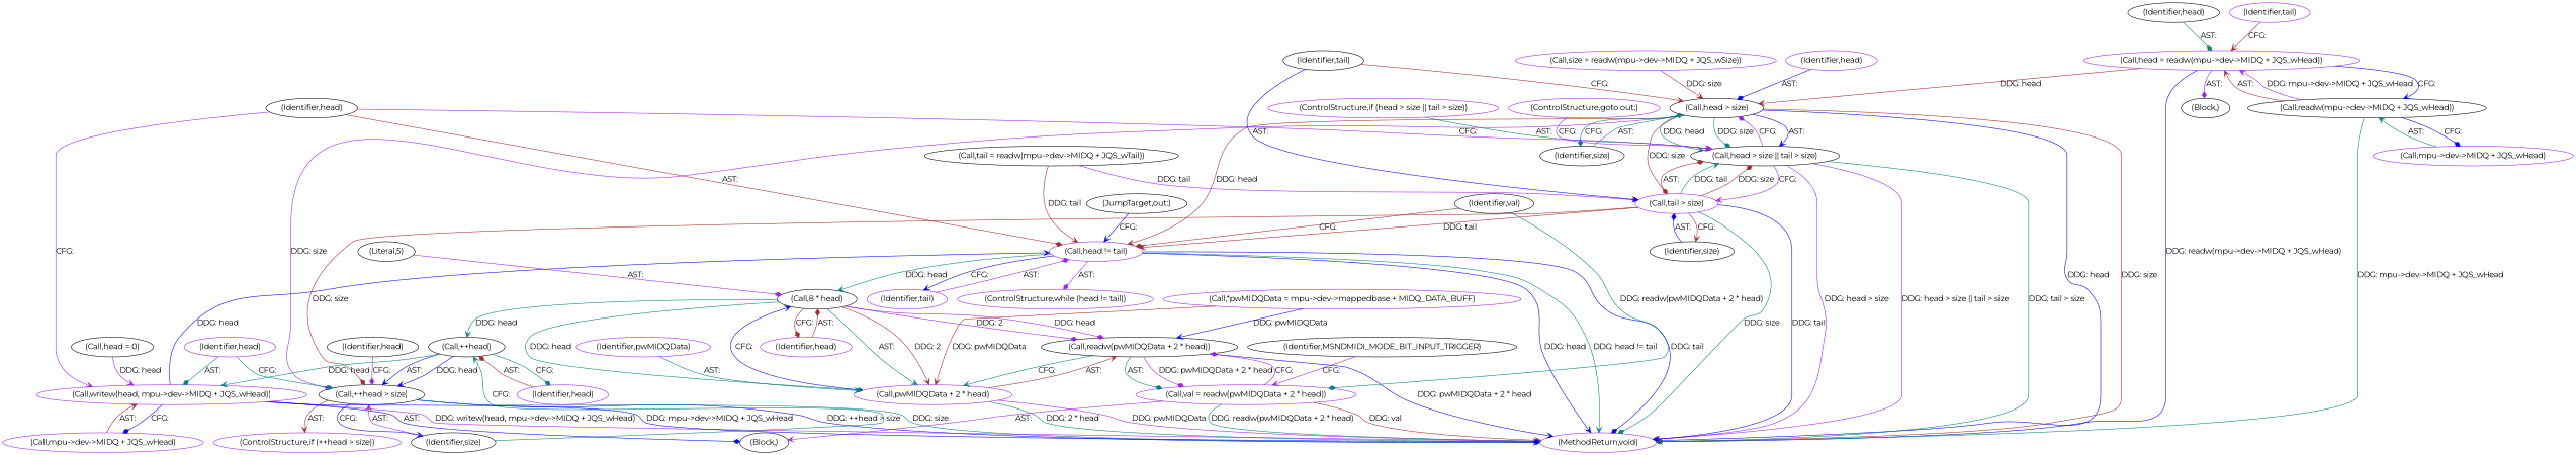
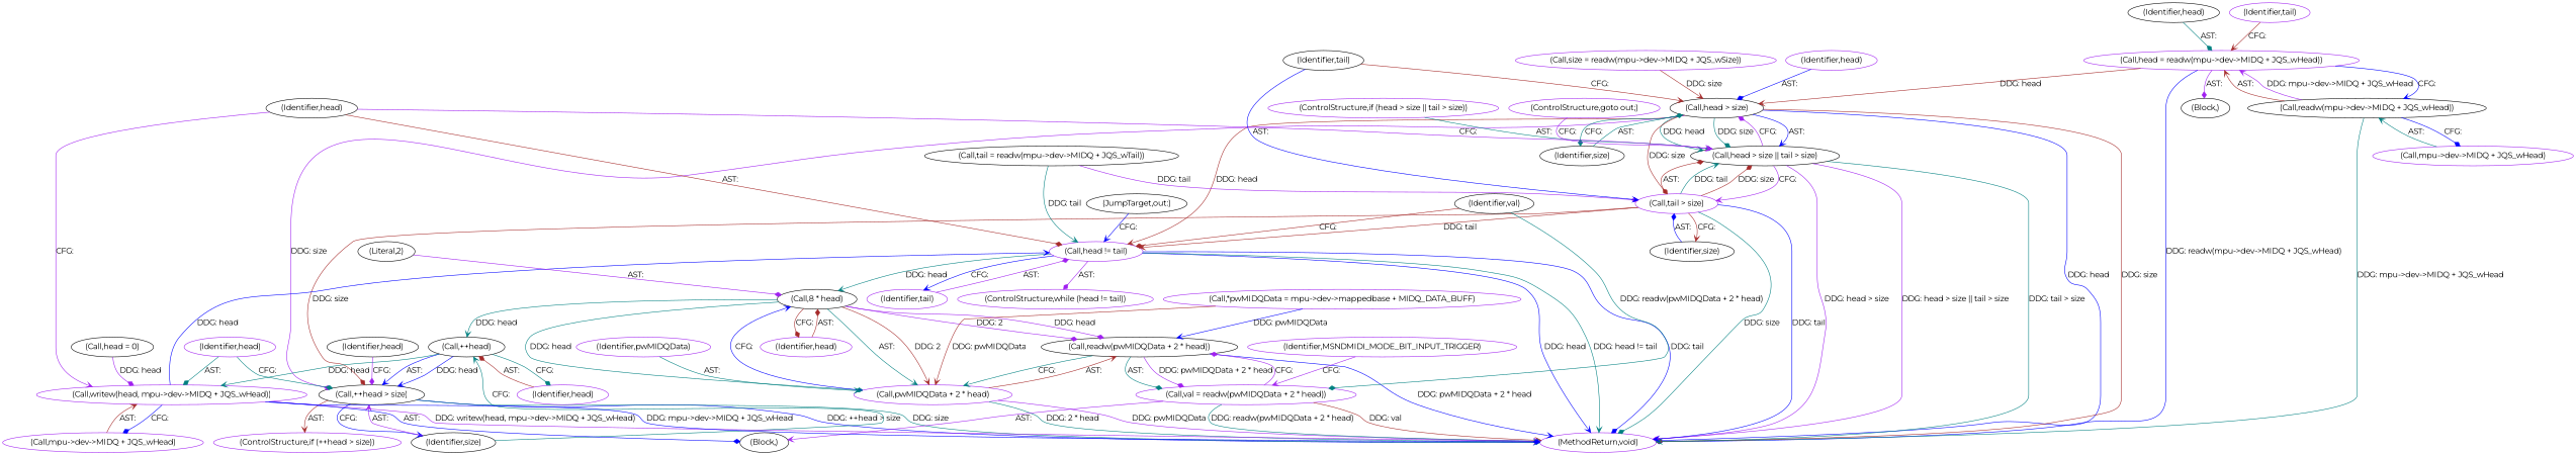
  digraph {
    fontname=Montserrat
    node [color=purple fontname=Montserrat]
    edge [arrowhead=vee color=teal fontname=Montserrat]
    n1 [label="(Call,head = readw(mpu->dev->MIDQ + JQS_wHead))"]
    n2 [color=black label="(Call,readw(mpu->dev->MIDQ + JQS_wHead))"]
    n3 [color=black label="(Call,head > size)"]
    n4 [label="(MethodReturn,void)"]
    n5 [color=black label="(Block,)"]
    n6 [label="(Call,mpu->dev->MIDQ + JQS_wHead)"]
    n7 [color=black label="(Call,head > size || tail > size)"]
    n8 [label="(Call,tail > size)"]
    n9 [label="(Call,head != tail)"]
    n10 [color=black label="(Call,++head > size)"]
    n11 [color=black label="(Identifier,size)"]
    n12 [color=black label="(Identifier,size)"]
    n13 [color=black label="(Call,8 * head)"]
    n14 [label="(Identifier,tail)"]
    n15 [label="(ControlStructure,while (head != tail))"]
    n16 [label="(ControlStructure,if (++head > size))"]
    n17 [color=black label="(Identifier,size)"]
    n18 [label="(ControlStructure,if (head > size || tail > size))"]
    n19 [color=black label="(Call,readw(pwMIDQData + 2 * head))"]
    n20 [label="(Call,pwMIDQData + 2 * head)"]
    n21 [color=black label="(Call,++head)"]
    n22 [label="(Identifier,head)"]
    n23 [label="(Call,val = readw(pwMIDQData + 2 * head))"]
    n24 [label="(Call,writew(head, mpu->dev->MIDQ + JQS_wHead))"]
    n25 [label="(Identifier,head)"]
    n26 [color=black label="(Block,)"]
    n27 [label="(Call,mpu->dev->MIDQ + JQS_wHead)"]
    n28 [label="(ControlStructure,goto out;)"]
    n29 [label="(Identifier,pwMIDQData)"]
    n30 [color=black label="(Identifier,head)"]
    n31 [label="(Identifier,head)"]
    n32 [label="(Call,size = readw(mpu->dev->MIDQ + JQS_wSize))"]
    n33 [color=black label="(Identifier,val)"]
    n34 [color=black label="(Identifier,head)"]
    n35 [label="(Identifier,head)"]
    n36 [label="(Call,*pwMIDQData = mpu->dev->mappedbase + MIDQ_DATA_BUFF)"]
-   n37 [color=black label="(Literal,5)"]
+   n37 [color=black label="(Literal,2)"]
    n38 [color=black label="(Call,head = 0)"]
    n39 [label="(Identifier,tail)"]
    n40 [color=black label="(Call,tail = readw(mpu->dev->MIDQ + JQS_wTail))"]
    n41 [color=black label="(Identifier,head)"]
-   n42 [color=black label="(Identifier,MSNDMIDI_MODE_BIT_INPUT_TRIGGER)"]
+   n42 [label="(Identifier,MSNDMIDI_MODE_BIT_INPUT_TRIGGER)"]
    n43 [color=black label="(JumpTarget,out:)"]
    n44 [color=black label="(Identifier,tail)"]
    n1 -> n2 [color=blue label="CFG: "]
    n1 -> n3 [color=brown label="DDG: head"]
    n1 -> n4 [arrowhead=diamond color=blue label="DDG: readw(mpu->dev->MIDQ + JQS_wHead)"]
    n1 -> n5 [arrowhead=diamond color=purple label="AST: "]
    n2 -> n1 [color=brown label="AST: "]
    n2 -> n1 [color=purple label="DDG: mpu->dev->MIDQ + JQS_wHead"]
    n2 -> n4 [arrowhead=diamond label="DDG: mpu->dev->MIDQ + JQS_wHead"]
    n2 -> n6 [arrowhead=diamond color=blue label="CFG: "]
    n3 -> n4 [arrowhead=diamond color=blue label="DDG: head"]
    n3 -> n4 [arrowhead=diamond color=brown label="DDG: size"]
    n3 -> n7 [color=blue label="AST: "]
    n3 -> n7 [label="DDG: head"]
    n3 -> n7 [arrowhead=diamond label="DDG: size"]
    n3 -> n8 [arrowhead=diamond color=brown label="DDG: size"]
    n3 -> n9 [color=brown label="DDG: head"]
    n3 -> n10 [arrowhead=diamond color=purple label="DDG: size"]
    n3 -> n11 [arrowhead=diamond label="CFG: "]
    n6 -> n2 [label="AST: "]
    n7 -> n3 [arrowhead=diamond color=purple label="CFG: "]
    n7 -> n4 [arrowhead=diamond color=purple label="DDG: head > size"]
    n7 -> n4 [color=purple label="DDG: head > size || tail > size"]
    n7 -> n4 [label="DDG: tail > size"]
    n7 -> n8 [color=purple label="CFG: "]
    n8 -> n4 [arrowhead=diamond label="DDG: size"]
    n8 -> n4 [color=blue label="DDG: tail"]
    n8 -> n7 [arrowhead=diamond color=brown label="AST: "]
    n8 -> n7 [label="DDG: tail"]
    n8 -> n7 [arrowhead=diamond color=brown label="DDG: size"]
    n8 -> n9 [color=brown label="DDG: tail"]
    n8 -> n10 [arrowhead=diamond color=brown label="DDG: size"]
    n8 -> n12 [color=brown label="CFG: "]
    n9 -> n4 [arrowhead=diamond color=blue label="DDG: tail"]
    n9 -> n4 [color=blue label="DDG: head"]
    n9 -> n4 [label="DDG: head != tail"]
    n9 -> n13 [label="DDG: head"]
    n9 -> n14 [color=blue label="CFG: "]
    n9 -> n15 [arrowhead=diamond color=purple label="AST: "]
    n10 -> n4 [color=blue label="DDG: ++head > size"]
    n10 -> n4 [arrowhead=diamond label="DDG: size"]
    n10 -> n16 [color=brown label="AST: "]
    n10 -> n17 [color=blue label="CFG: "]
    n11 -> n3 [arrowhead=diamond label="AST: "]
    n12 -> n8 [arrowhead=diamond color=blue label="AST: "]
    n13 -> n19 [arrowhead=diamond color=purple label="DDG: 2"]
    n13 -> n19 [arrowhead=diamond color=purple label="DDG: head"]
    n13 -> n20 [label="AST: "]
    n13 -> n20 [color=brown label="DDG: 2"]
    n13 -> n20 [arrowhead=diamond label="DDG: head"]
    n13 -> n21 [label="DDG: head"]
    n13 -> n22 [arrowhead=diamond color=brown label="CFG: "]
    n14 -> n9 [arrowhead=diamond color=purple label="AST: "]
    n17 -> n10 [color=purple label="AST: "]
    n17 -> n21 [label="CFG: "]
    n18 -> n7 [arrowhead=diamond label="AST: "]
    n19 -> n4 [color=blue label="DDG: pwMIDQData + 2 * head"]
    n19 -> n20 [label="CFG: "]
    n19 -> n23 [arrowhead=diamond label="AST: "]
    n19 -> n23 [arrowhead=diamond color=purple label="DDG: pwMIDQData + 2 * head"]
    n20 -> n4 [color=purple label="DDG: pwMIDQData"]
    n20 -> n4 [label="DDG: 2 * head"]
    n20 -> n13 [color=blue label="CFG: "]
    n20 -> n19 [color=brown label="AST: "]
    n21 -> n10 [color=blue label="AST: "]
    n21 -> n10 [color=blue label="DDG: head"]
    n21 -> n24 [label="DDG: head"]
    n21 -> n25 [arrowhead=diamond label="CFG: "]
    n22 -> n13 [arrowhead=diamond color=brown label="AST: "]
    n23 -> n4 [color=brown label="DDG: val"]
    n23 -> n4 [arrowhead=diamond label="DDG: readw(pwMIDQData + 2 * head)"]
    n23 -> n19 [arrowhead=diamond color=purple label="CFG: "]
    n23 -> n26 [color=purple label="AST: "]
    n24 -> n4 [color=purple label="DDG: writew(head, mpu->dev->MIDQ + JQS_wHead)"]
    n24 -> n4 [arrowhead=diamond color=blue label="DDG: mpu->dev->MIDQ + JQS_wHead"]
    n24 -> n9 [color=blue label="DDG: head"]
    n24 -> n26 [arrowhead=diamond color=blue label="AST: "]
    n24 -> n27 [arrowhead=diamond color=blue label="CFG: "]
    n25 -> n21 [arrowhead=diamond color=brown label="AST: "]
    n27 -> n24 [color=brown label="AST: "]
    n28 -> n7 [color=purple label="CFG: "]
    n29 -> n20 [label="AST: "]
    n30 -> n10 [arrowhead=diamond color=purple label="CFG: "]
    n31 -> n3 [arrowhead=diamond color=blue label="AST: "]
    n32 -> n3 [color=brown label="DDG: size"]
    n33 -> n9 [arrowhead=diamond color=brown label="CFG: "]
    n33 -> n23 [arrowhead=diamond label="DDG: readw(pwMIDQData + 2 * head)"]
    n34 -> n1 [arrowhead=diamond label="AST: "]
    n35 -> n10 [arrowhead=diamond label="CFG: "]
    n35 -> n24 [arrowhead=diamond label="AST: "]
    n36 -> n19 [color=blue label="DDG: pwMIDQData"]
    n36 -> n20 [color=brown label="DDG: pwMIDQData"]
    n37 -> n13 [arrowhead=diamond color=purple label="AST: "]
-   n38 -> n24 [color=purple label="DDG: head"]
+   n38 -> n24 [arrowhead=diamond color=purple label="DDG: head"]
    n39 -> n1 [color=brown label="CFG: "]
    n40 -> n8 [arrowhead=diamond color=purple label="DDG: tail"]
-   n40 -> n9 [color=brown label="DDG: tail"]
+   n40 -> n9 [label="DDG: tail"]
    n41 -> n7 [color=purple label="CFG: "]
    n41 -> n9 [arrowhead=diamond color=brown label="AST: "]
    n41 -> n24 [color=purple label="CFG: "]
    n42 -> n23 [color=purple label="CFG: "]
    n43 -> n9 [color=blue label="CFG: "]
    n44 -> n3 [color=brown label="CFG: "]
    n44 -> n8 [color=blue label="AST: "]
  }
